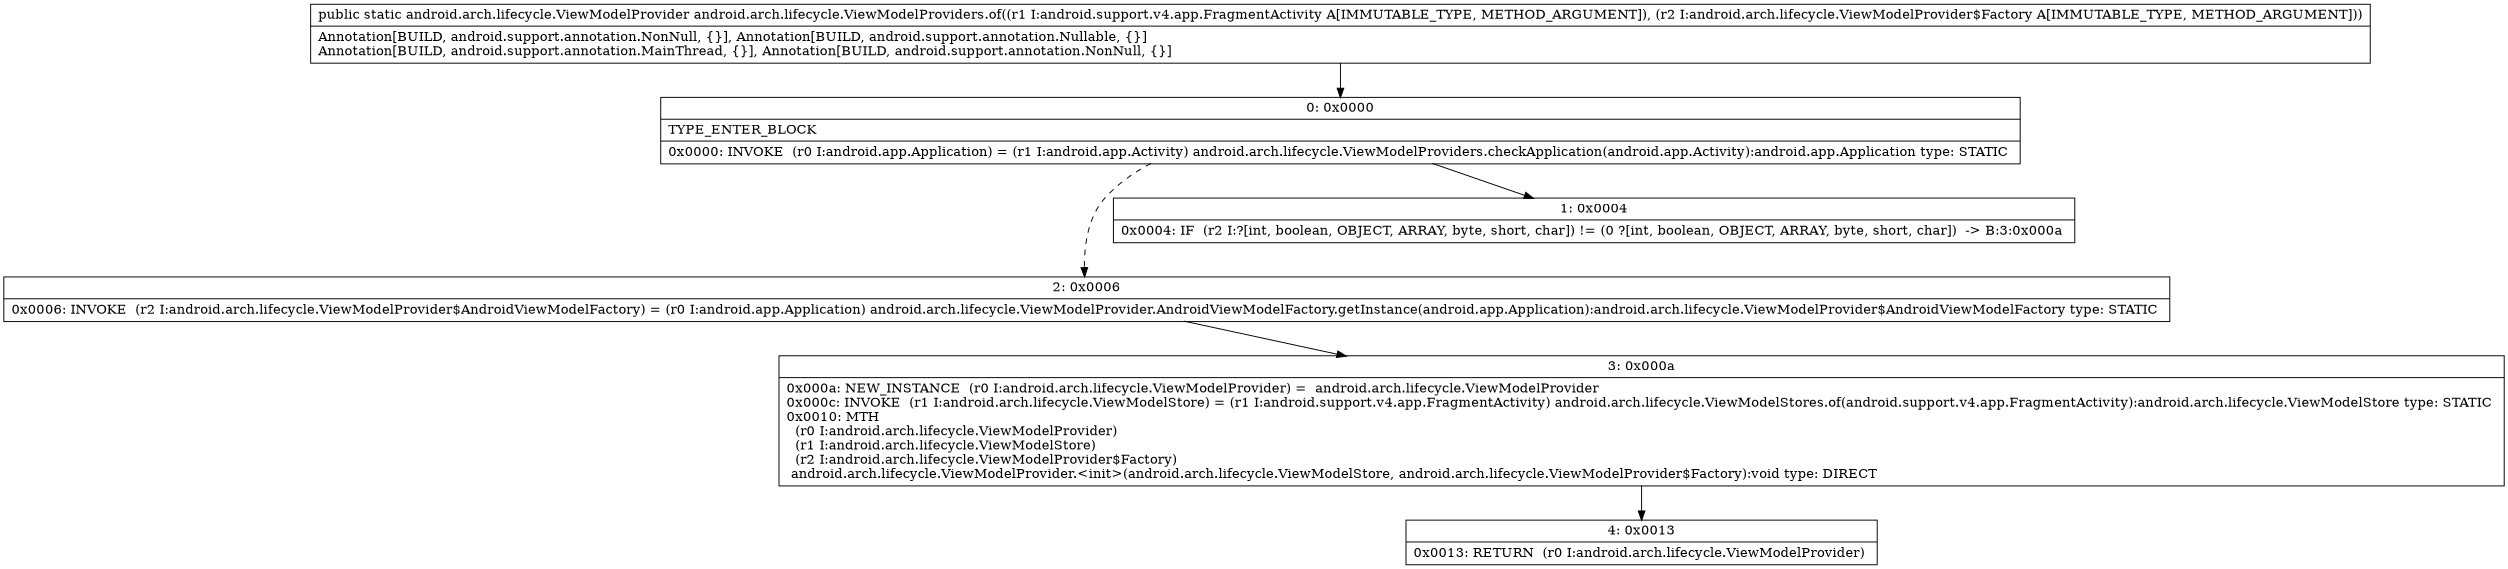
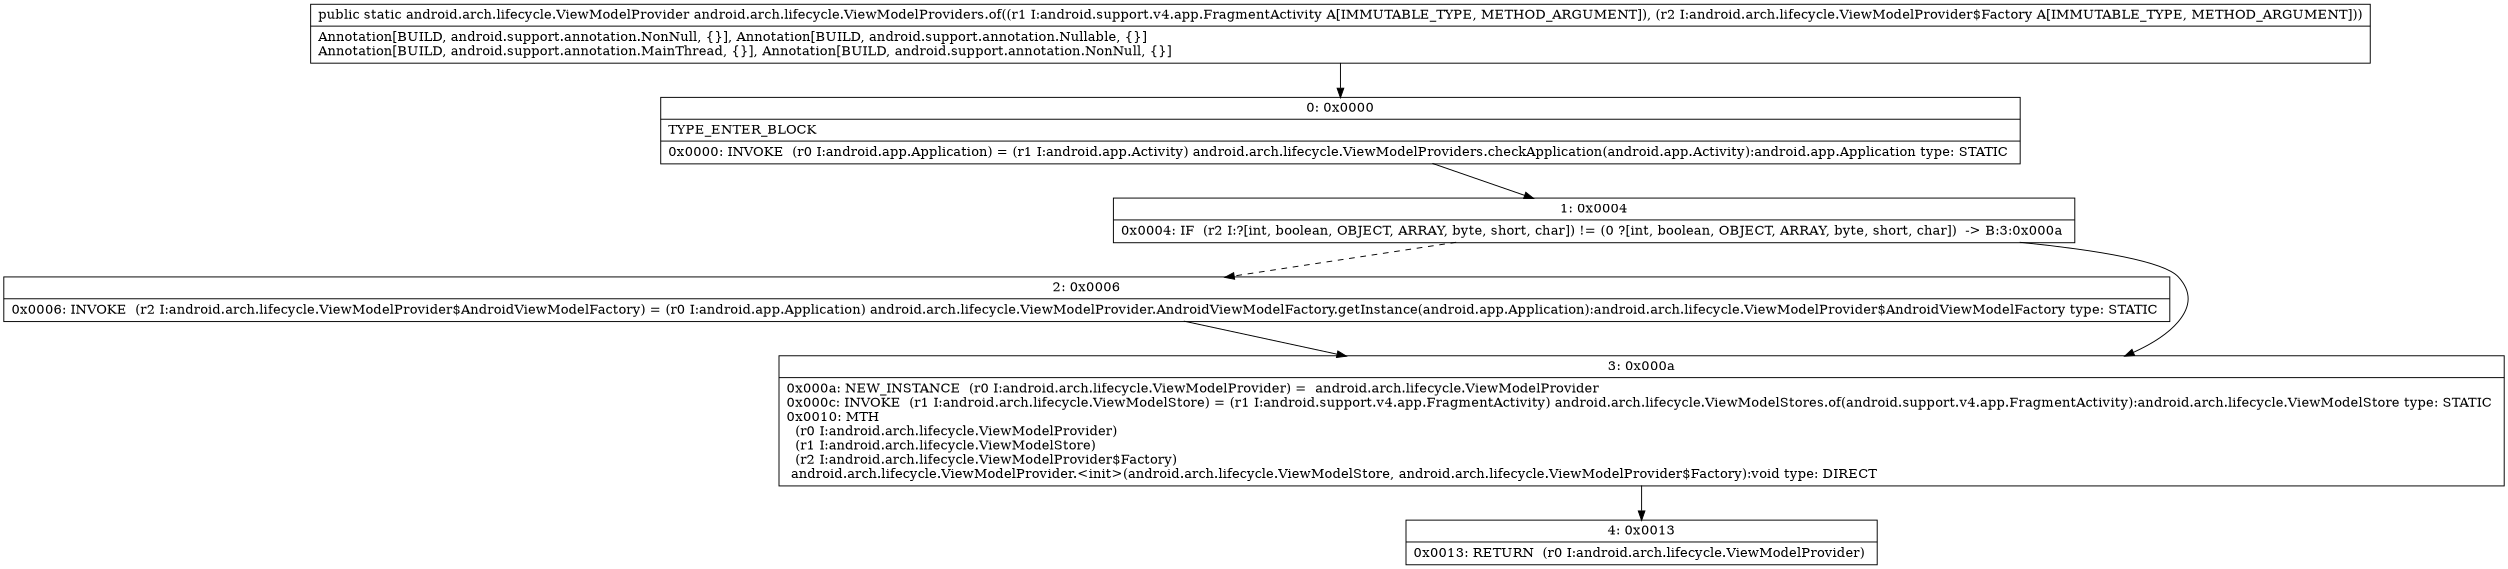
  digraph {
    node [shape=record]
    n1 [label="{0\:\ 0x0000|TYPE_ENTER_BLOCK\l|0x0000: INVOKE  (r0 I:android.app.Application) = (r1 I:android.app.Activity) android.arch.lifecycle.ViewModelProviders.checkApplication(android.app.Activity):android.app.Application type: STATIC \l}"]
    n2 [label="{1\:\ 0x0004|0x0004: IF  (r2 I:?[int, boolean, OBJECT, ARRAY, byte, short, char]) != (0 ?[int, boolean, OBJECT, ARRAY, byte, short, char])  \-\> B:3:0x000a \l}"]
    n3 [label="{2\:\ 0x0006|0x0006: INVOKE  (r2 I:android.arch.lifecycle.ViewModelProvider$AndroidViewModelFactory) = (r0 I:android.app.Application) android.arch.lifecycle.ViewModelProvider.AndroidViewModelFactory.getInstance(android.app.Application):android.arch.lifecycle.ViewModelProvider$AndroidViewModelFactory type: STATIC \l}"]
    n4 [label="{3\:\ 0x000a|0x000a: NEW_INSTANCE  (r0 I:android.arch.lifecycle.ViewModelProvider) =  android.arch.lifecycle.ViewModelProvider \l0x000c: INVOKE  (r1 I:android.arch.lifecycle.ViewModelStore) = (r1 I:android.support.v4.app.FragmentActivity) android.arch.lifecycle.ViewModelStores.of(android.support.v4.app.FragmentActivity):android.arch.lifecycle.ViewModelStore type: STATIC \l0x0010: MTH  \l  (r0 I:android.arch.lifecycle.ViewModelProvider)\l  (r1 I:android.arch.lifecycle.ViewModelStore)\l  (r2 I:android.arch.lifecycle.ViewModelProvider$Factory)\l android.arch.lifecycle.ViewModelProvider.\<init\>(android.arch.lifecycle.ViewModelStore, android.arch.lifecycle.ViewModelProvider$Factory):void type: DIRECT \l}"]
    n5 [label="{4\:\ 0x0013|0x0013: RETURN  (r0 I:android.arch.lifecycle.ViewModelProvider) \l}"]
    n6 [label="{public static android.arch.lifecycle.ViewModelProvider android.arch.lifecycle.ViewModelProviders.of((r1 I:android.support.v4.app.FragmentActivity A[IMMUTABLE_TYPE, METHOD_ARGUMENT]), (r2 I:android.arch.lifecycle.ViewModelProvider$Factory A[IMMUTABLE_TYPE, METHOD_ARGUMENT]))  | Annotation[BUILD, android.support.annotation.NonNull, \{\}], Annotation[BUILD, android.support.annotation.Nullable, \{\}]\lAnnotation[BUILD, android.support.annotation.MainThread, \{\}], Annotation[BUILD, android.support.annotation.NonNull, \{\}]\l}"]
    n1 -> n2
-   n1 -> n3 [style=dashed]
+   n2 -> n3 [style=dashed]
+   n2 -> n4
    n3 -> n4
    n4 -> n5
    n6 -> n1
  }
